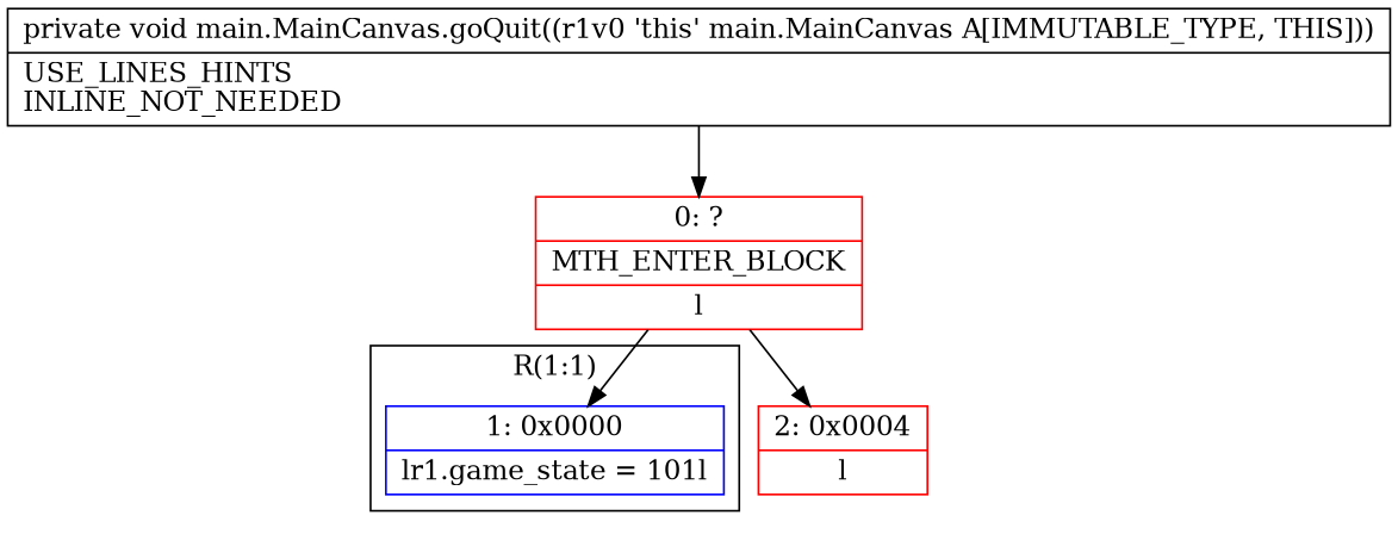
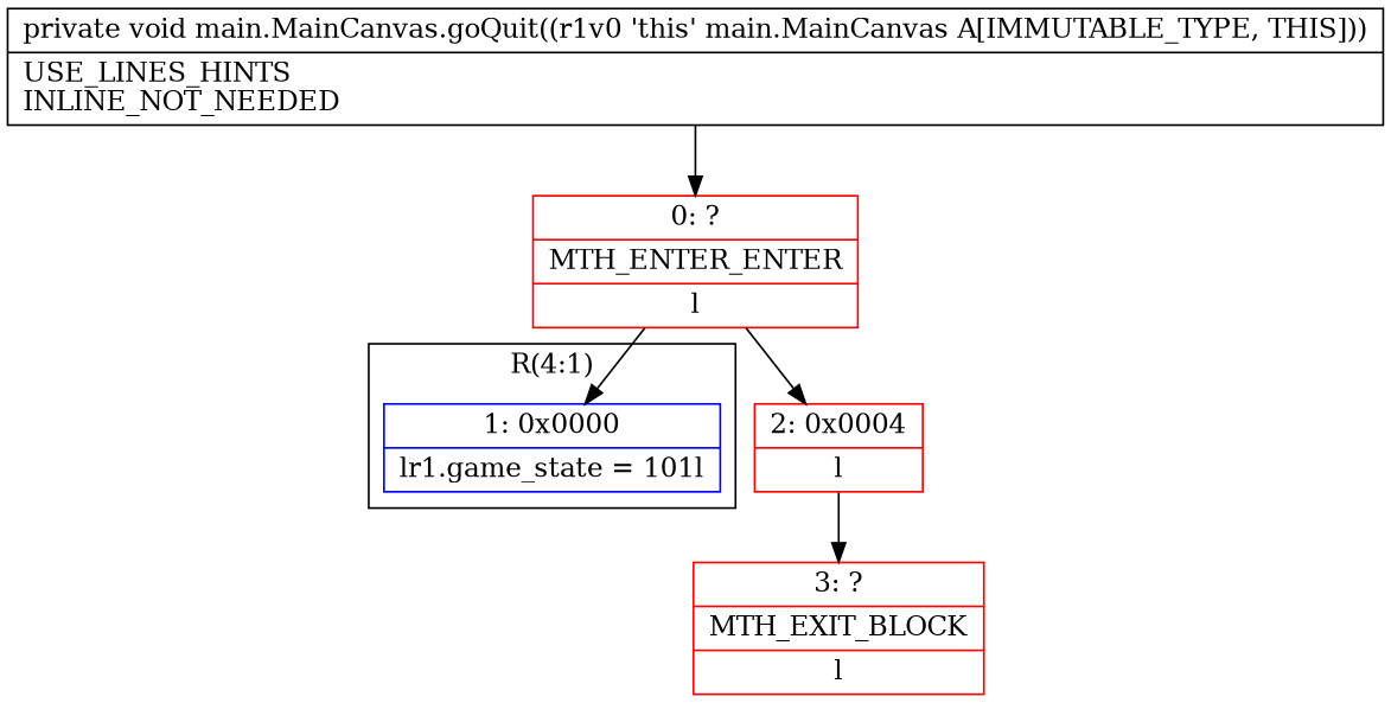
  digraph {
    node [color=red shape=record]
    n1 [color=blue label="{1\:\ 0x0000|lr1.game_state = 101l}"]
    n2 [label="{2\:\ 0x0004|l}"]
-   n4 [label="{0\:\ ?|MTH_ENTER_BLOCK\l|l}"]
+   n3 [label="{3\:\ ?|MTH_EXIT_BLOCK\l|l}"]
+   n4 [label="{0\:\ ?|MTH_ENTER_ENTER\l|l}"]
    n5 [label="{private void main.MainCanvas.goQuit((r1v0 'this' main.MainCanvas A[IMMUTABLE_TYPE, THIS]))  | USE_LINES_HINTS\lINLINE_NOT_NEEDED\l}" color=""]
    subgraph cluster_1 {
-     label="R(1:1)"
+     label="R(4:1)"
      n1
    }
+   n2 -> n3
    n4 -> n1
    n4 -> n2
    n5 -> n4
  }
